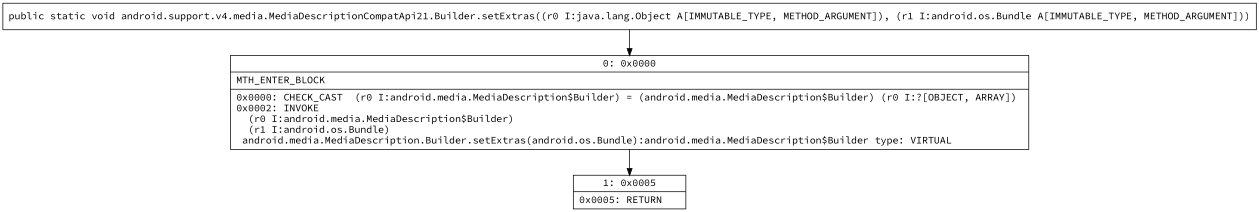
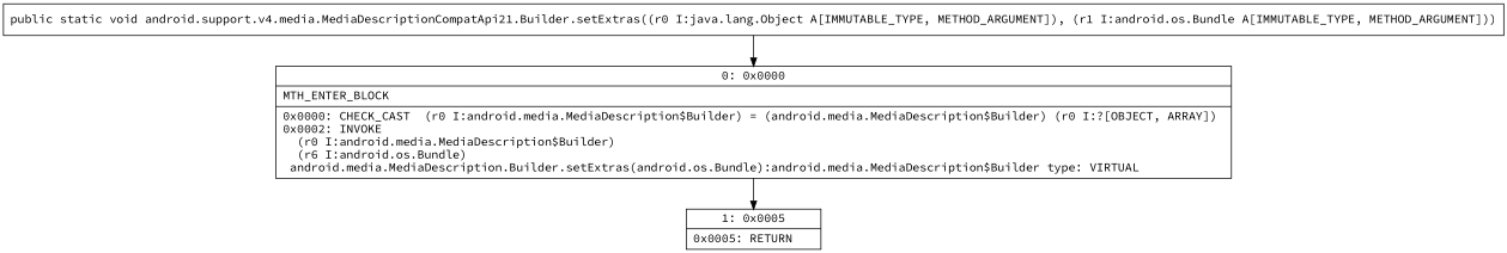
  digraph {
    fontname="Source Code Pro"
    node [shape=record fontname="Source Code Pro"]
    edge [fontname="Source Code Pro"]
-   n1 [label="{0\:\ 0x0000|MTH_ENTER_BLOCK\l|0x0000: CHECK_CAST  (r0 I:android.media.MediaDescription$Builder) = (android.media.MediaDescription$Builder) (r0 I:?[OBJECT, ARRAY]) \l0x0002: INVOKE  \l  (r0 I:android.media.MediaDescription$Builder)\l  (r1 I:android.os.Bundle)\l android.media.MediaDescription.Builder.setExtras(android.os.Bundle):android.media.MediaDescription$Builder type: VIRTUAL \l}"]
+   n1 [label="{0\:\ 0x0000|MTH_ENTER_BLOCK\l|0x0000: CHECK_CAST  (r0 I:android.media.MediaDescription$Builder) = (android.media.MediaDescription$Builder) (r0 I:?[OBJECT, ARRAY]) \l0x0002: INVOKE  \l  (r0 I:android.media.MediaDescription$Builder)\l  (r6 I:android.os.Bundle)\l android.media.MediaDescription.Builder.setExtras(android.os.Bundle):android.media.MediaDescription$Builder type: VIRTUAL \l}"]
    n2 [label="{1\:\ 0x0005|0x0005: RETURN   \l}"]
    n3 [label="{public static void android.support.v4.media.MediaDescriptionCompatApi21.Builder.setExtras((r0 I:java.lang.Object A[IMMUTABLE_TYPE, METHOD_ARGUMENT]), (r1 I:android.os.Bundle A[IMMUTABLE_TYPE, METHOD_ARGUMENT])) }"]
    n1 -> n2
    n3 -> n1
  }
